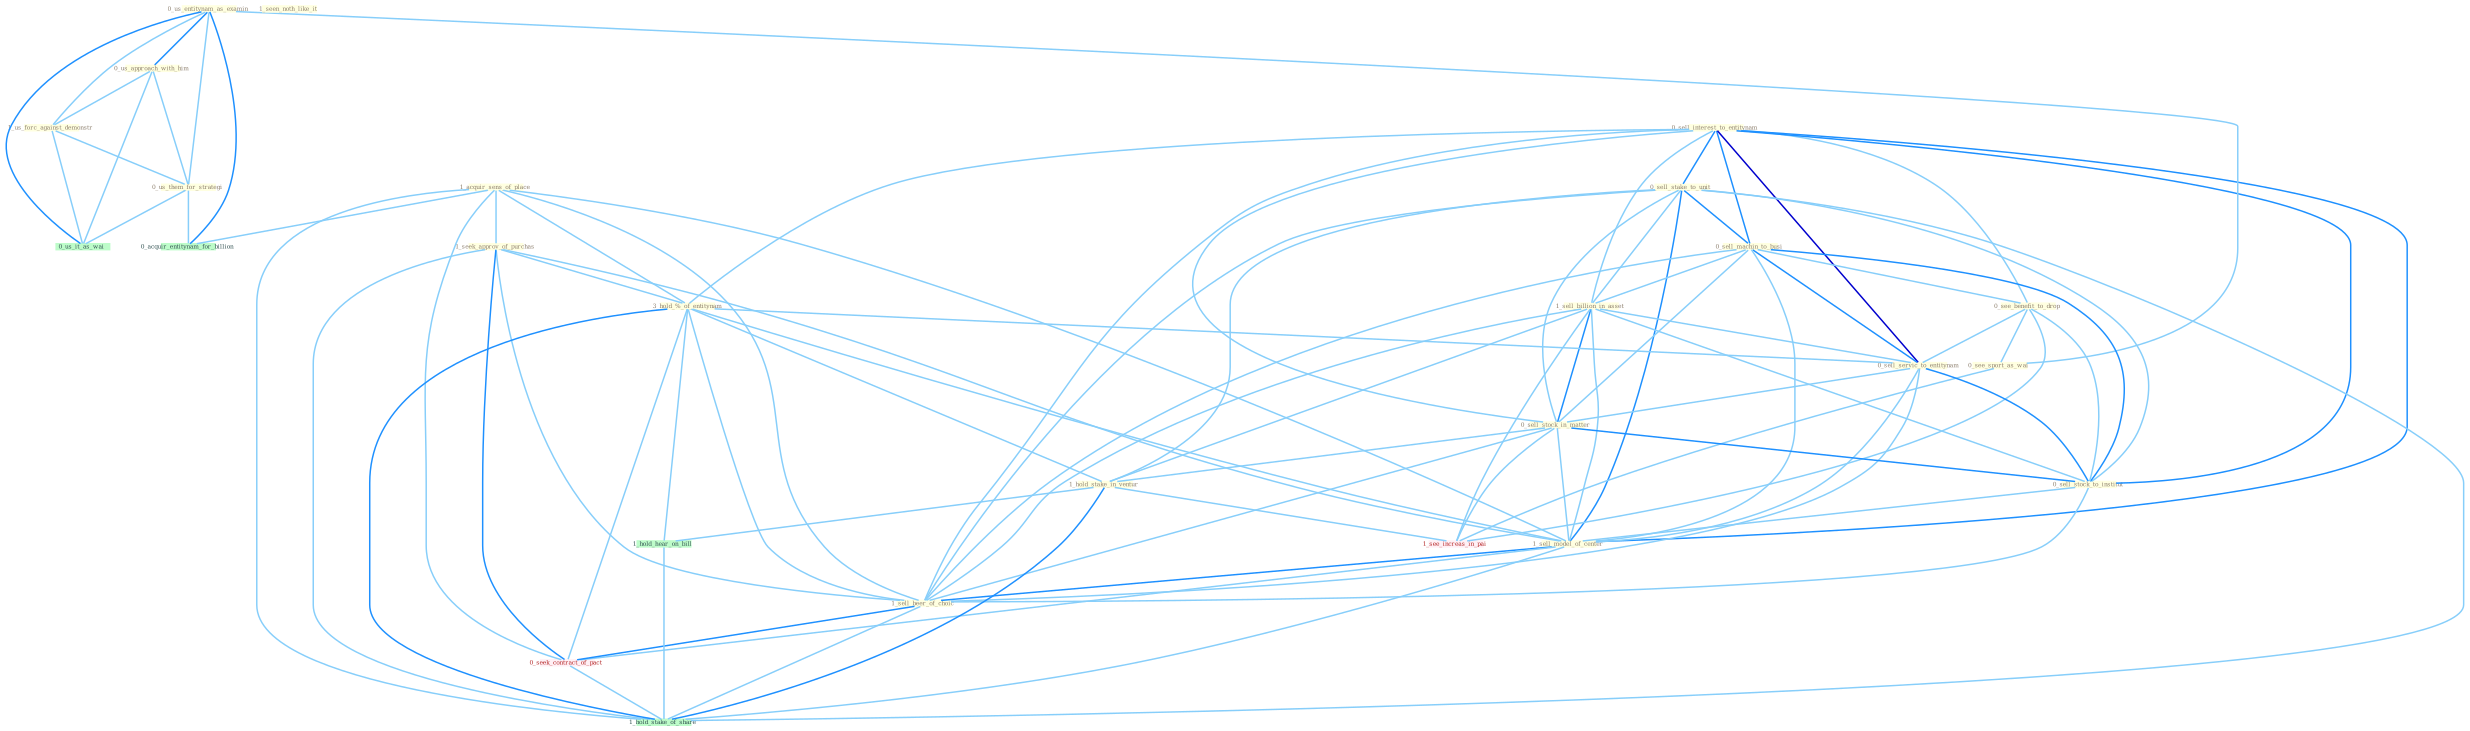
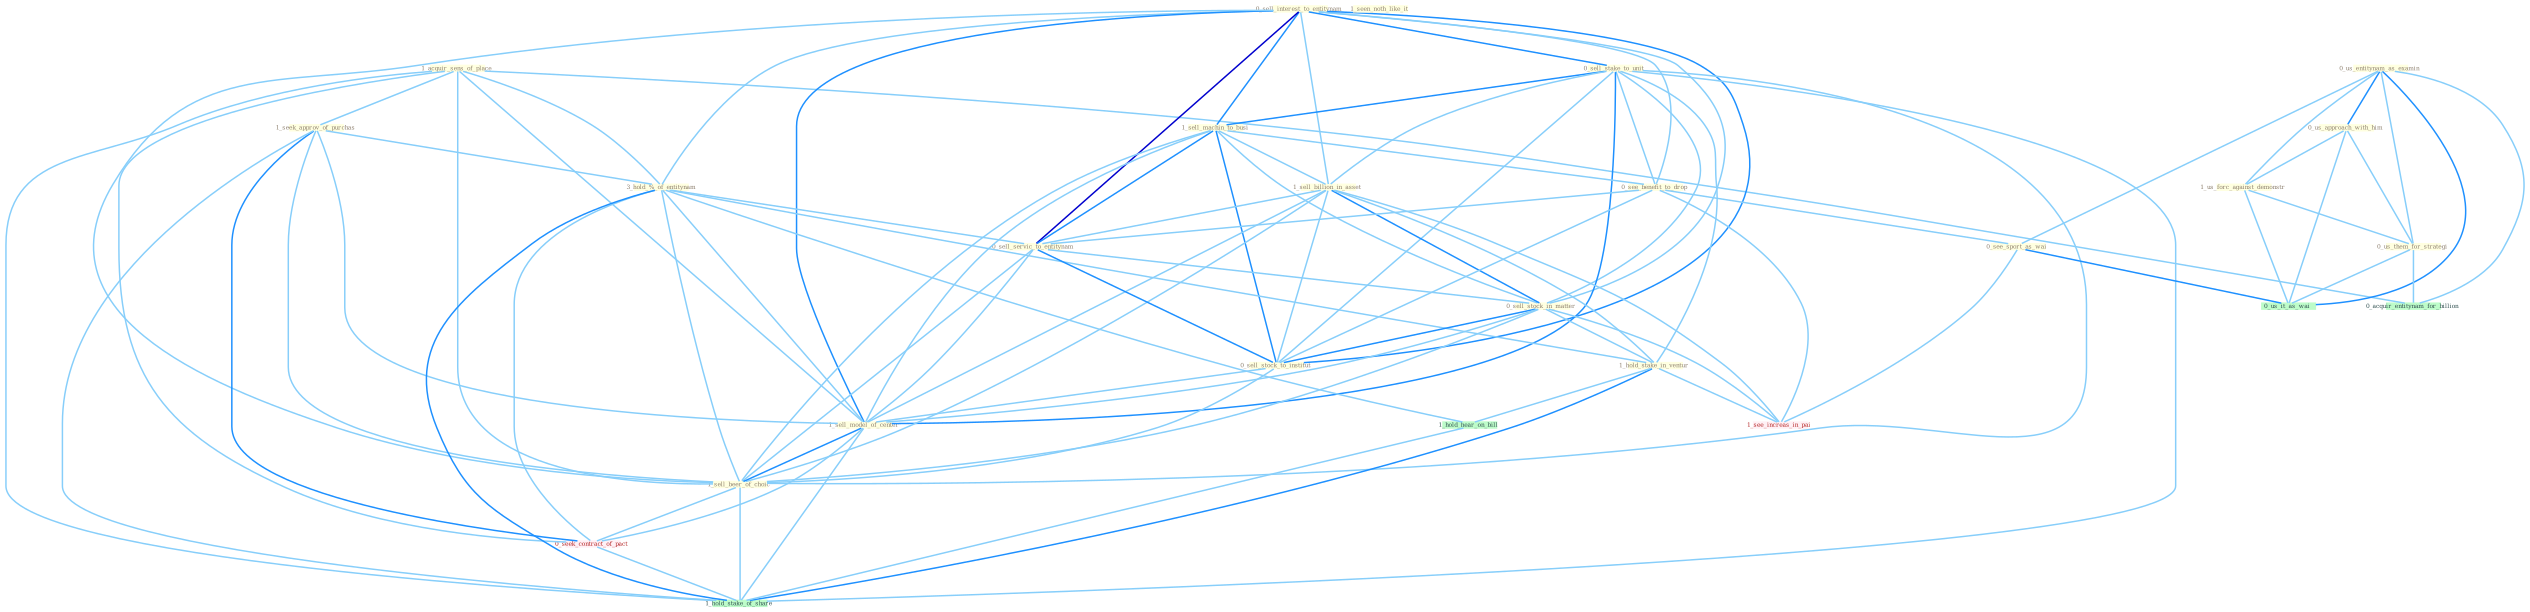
  graph {
    node [color="#ffffe0" fixedsize=true fontcolor="#8b7d6b" fontsize=4 shape=polygon style=filled]
    edge [color="#87cefa" w=1]
    "1_acquir_sens_of_place " [height=.06 width=.5]
    "0_sell_interest_to_entitynam " [height=.06 width=.5]
    "0_sell_stake_to_unit " [height=.06 width=.5]
    "0_us_entitynam_as_examin " [height=.06 width=.5]
    "0_us_approach_with_him " [height=.06 width=.5]
-   "0_sell_machin_to_busi " [height=.06 width=.5]
+   "0_sell_machin_to_busi " [height=.06 width=.5 label="1_sell_machin_to_busi"]
    "1_sell_billion_in_asset " [height=.06 width=.5]
    "1_seek_approv_of_purchas " [height=.06 width=.5]
    "1_seen_noth_like_it " [height=.06 width=.5]
    "0_see_benefit_to_drop " [height=.06 width=.5]
    "0_see_sport_as_wai " [height=.06 width=.5]
    n12 [height=.06 label="3_hold_%_of_entitynam" width=.5]
    "0_sell_servic_to_entitynam " [height=.06 width=.5]
    "0_sell_stock_in_matter " [height=.06 width=.5]
    "0_sell_stock_to_institut " [height=.06 width=.5]
    "1_us_forc_against_demonstr " [height=.06 width=.5]
    "0_us_them_for_strategi " [height=.06 width=.5]
    "1_sell_model_of_center " [height=.06 width=.5]
    "1_hold_stake_in_ventur " [height=.06 width=.5]
    "1_sell_beer_of_choic " [height=.06 width=.5]
    "0_seek_contract_of_pact " [color="#fff0f5" fontcolor="#b22222" height=.06 width=.5]
    "1_see_increas_in_pai " [color="#fff0f5" fontcolor="#b22222" height=.06 width=.5]
    "0_acquir_entitynam_for_billion " [color="#BDFCC9" fontcolor="#2f4f4f" height=.06 width=.5]
    "1_hold_stake_of_share " [color="#BDFCC9" fontcolor="#2f4f4f" height=.06 width=.5]
    "0_us_it_as_wai " [color="#BDFCC9" fontcolor="#2f4f4f" height=.06 width=.5]
    "1_hold_hear_on_bill " [color="#BDFCC9" fontcolor="#2f4f4f" height=.06 width=.5]
    subgraph sub_1 {
      "1_acquir_sens_of_place "
      "0_sell_interest_to_entitynam "
      "0_sell_stake_to_unit "
      "0_us_entitynam_as_examin "
      "0_us_approach_with_him "
      "0_sell_machin_to_busi "
      "1_sell_billion_in_asset "
      "1_seek_approv_of_purchas "
      "1_seen_noth_like_it "
      "0_see_benefit_to_drop "
      "0_see_sport_as_wai "
      n12
      "0_sell_servic_to_entitynam "
      "0_sell_stock_in_matter "
      "0_sell_stock_to_institut "
      "1_us_forc_against_demonstr "
      "0_us_them_for_strategi "
      "1_sell_model_of_center "
      "1_hold_stake_in_ventur "
      "1_sell_beer_of_choic "
    }
    subgraph sub_2 {
      "0_seek_contract_of_pact "
      "1_see_increas_in_pai "
    }
    "1_acquir_sens_of_place " -- "1_seek_approv_of_purchas "
    "1_acquir_sens_of_place " -- n12
    "1_acquir_sens_of_place " -- "1_sell_model_of_center "
    "1_acquir_sens_of_place " -- "1_sell_beer_of_choic "
    "1_acquir_sens_of_place " -- "0_seek_contract_of_pact "
    "1_acquir_sens_of_place " -- "0_acquir_entitynam_for_billion "
    "1_acquir_sens_of_place " -- "1_hold_stake_of_share "
    "0_sell_interest_to_entitynam " -- "0_sell_stake_to_unit " [color="#1e90ff" w=2]
    "0_sell_interest_to_entitynam " -- "0_sell_machin_to_busi " [color="#1e90ff" w=2]
    "0_sell_interest_to_entitynam " -- "1_sell_billion_in_asset "
    "0_sell_interest_to_entitynam " -- "0_see_benefit_to_drop "
    "0_sell_interest_to_entitynam " -- n12
    "0_sell_interest_to_entitynam " -- "0_sell_servic_to_entitynam " [color="#0000cd" w=3]
    "0_sell_interest_to_entitynam " -- "0_sell_stock_in_matter "
    "0_sell_interest_to_entitynam " -- "0_sell_stock_to_institut " [color="#1e90ff" w=2]
    "0_sell_interest_to_entitynam " -- "1_sell_model_of_center " [color="#1e90ff"]
    "0_sell_interest_to_entitynam " -- "1_sell_beer_of_choic "
    "0_sell_stake_to_unit " -- "0_sell_machin_to_busi " [color="#1e90ff" w=2]
    "0_sell_stake_to_unit " -- "1_sell_billion_in_asset "
+   "0_sell_stake_to_unit " -- "0_see_benefit_to_drop "
    "0_sell_stake_to_unit " -- "0_sell_stock_in_matter "
    "0_sell_stake_to_unit " -- "0_sell_stock_to_institut " [w=2]
    "0_sell_stake_to_unit " -- "1_sell_model_of_center " [color="#1e90ff"]
    "0_sell_stake_to_unit " -- "1_hold_stake_in_ventur "
    "0_sell_stake_to_unit " -- "1_sell_beer_of_choic "
    "0_sell_stake_to_unit " -- "1_hold_stake_of_share "
    "0_us_entitynam_as_examin " -- "0_us_approach_with_him " [color="#1e90ff"]
    "0_us_entitynam_as_examin " -- "0_see_sport_as_wai "
    "0_us_entitynam_as_examin " -- "1_us_forc_against_demonstr "
    "0_us_entitynam_as_examin " -- "0_us_them_for_strategi "
-   "0_us_entitynam_as_examin " -- "0_acquir_entitynam_for_billion " [color="#1e90ff"]
+   "0_us_entitynam_as_examin " -- "0_acquir_entitynam_for_billion "
    "0_us_entitynam_as_examin " -- "0_us_it_as_wai " [color="#1e90ff" w=2]
    "0_us_approach_with_him " -- "1_us_forc_against_demonstr "
    "0_us_approach_with_him " -- "0_us_them_for_strategi "
    "0_us_approach_with_him " -- "0_us_it_as_wai "
    "0_sell_machin_to_busi " -- "1_sell_billion_in_asset "
    "0_sell_machin_to_busi " -- "0_see_benefit_to_drop "
    "0_sell_machin_to_busi " -- "0_sell_servic_to_entitynam " [color="#1e90ff" w=2]
    "0_sell_machin_to_busi " -- "0_sell_stock_in_matter "
    "0_sell_machin_to_busi " -- "0_sell_stock_to_institut " [color="#1e90ff" w=2]
    "0_sell_machin_to_busi " -- "1_sell_model_of_center "
    "0_sell_machin_to_busi " -- "1_sell_beer_of_choic "
    "1_sell_billion_in_asset " -- "0_sell_servic_to_entitynam "
    "1_sell_billion_in_asset " -- "0_sell_stock_in_matter " [color="#1e90ff" w=2]
    "1_sell_billion_in_asset " -- "0_sell_stock_to_institut "
    "1_sell_billion_in_asset " -- "1_sell_model_of_center "
    "1_sell_billion_in_asset " -- "1_hold_stake_in_ventur "
    "1_sell_billion_in_asset " -- "1_sell_beer_of_choic "
    "1_sell_billion_in_asset " -- "1_see_increas_in_pai "
    "1_seek_approv_of_purchas " -- n12
    "1_seek_approv_of_purchas " -- "1_sell_model_of_center "
    "1_seek_approv_of_purchas " -- "1_sell_beer_of_choic "
    "1_seek_approv_of_purchas " -- "0_seek_contract_of_pact " [color="#1e90ff" w=2]
    "1_seek_approv_of_purchas " -- "1_hold_stake_of_share "
    "0_see_benefit_to_drop " -- "0_see_sport_as_wai "
    "0_see_benefit_to_drop " -- "0_sell_servic_to_entitynam "
    "0_see_benefit_to_drop " -- "0_sell_stock_to_institut "
    "0_see_benefit_to_drop " -- "1_see_increas_in_pai "
    "0_see_sport_as_wai " -- "1_see_increas_in_pai "
+   "0_see_sport_as_wai " -- "0_us_it_as_wai " [color="#1e90ff" w=2]
    n12 -- "0_sell_servic_to_entitynam "
    n12 -- "1_sell_model_of_center "
    n12 -- "1_hold_stake_in_ventur "
    n12 -- "1_sell_beer_of_choic "
    n12 -- "0_seek_contract_of_pact "
    n12 -- "1_hold_stake_of_share " [color="#1e90ff" w=2]
    n12 -- "1_hold_hear_on_bill "
    "0_sell_servic_to_entitynam " -- "0_sell_stock_in_matter "
    "0_sell_servic_to_entitynam " -- "0_sell_stock_to_institut " [color="#1e90ff" w=2]
    "0_sell_servic_to_entitynam " -- "1_sell_model_of_center "
    "0_sell_servic_to_entitynam " -- "1_sell_beer_of_choic "
    "0_sell_stock_in_matter " -- "0_sell_stock_to_institut " [color="#1e90ff" w=2]
    "0_sell_stock_in_matter " -- "1_sell_model_of_center "
    "0_sell_stock_in_matter " -- "1_hold_stake_in_ventur "
    "0_sell_stock_in_matter " -- "1_sell_beer_of_choic "
    "0_sell_stock_in_matter " -- "1_see_increas_in_pai "
    "0_sell_stock_to_institut " -- "1_sell_model_of_center "
    "0_sell_stock_to_institut " -- "1_sell_beer_of_choic "
    "1_us_forc_against_demonstr " -- "0_us_them_for_strategi "
    "1_us_forc_against_demonstr " -- "0_us_it_as_wai "
    "0_us_them_for_strategi " -- "0_acquir_entitynam_for_billion "
    "0_us_them_for_strategi " -- "0_us_it_as_wai "
    "1_sell_model_of_center " -- "1_sell_beer_of_choic " [color="#1e90ff" w=2]
    "1_sell_model_of_center " -- "0_seek_contract_of_pact "
    "1_sell_model_of_center " -- "1_hold_stake_of_share "
    "1_hold_stake_in_ventur " -- "1_see_increas_in_pai "
    "1_hold_stake_in_ventur " -- "1_hold_stake_of_share " [color="#1e90ff" w=2]
    "1_hold_stake_in_ventur " -- "1_hold_hear_on_bill "
-   "1_sell_beer_of_choic " -- "0_seek_contract_of_pact " [color="#1e90ff"]
+   "1_sell_beer_of_choic " -- "0_seek_contract_of_pact "
    "1_sell_beer_of_choic " -- "1_hold_stake_of_share "
    "0_seek_contract_of_pact " -- "1_hold_stake_of_share "
    "1_hold_hear_on_bill " -- "1_hold_stake_of_share "
  }
